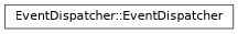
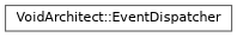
  digraph {
    rankdir=LR
-   n1 [color=grey40 fillcolor=white fontname=Helvetica fontsize=10 height=0.2 label="EventDispatcher::EventDispatcher" shape=box style=filled width=0.4]
+   n1 [color=grey40 fillcolor=white fontname=Helvetica fontsize=10 height=0.2 label="VoidArchitect::EventDispatcher" shape=box style=filled width=0.4]
  }
